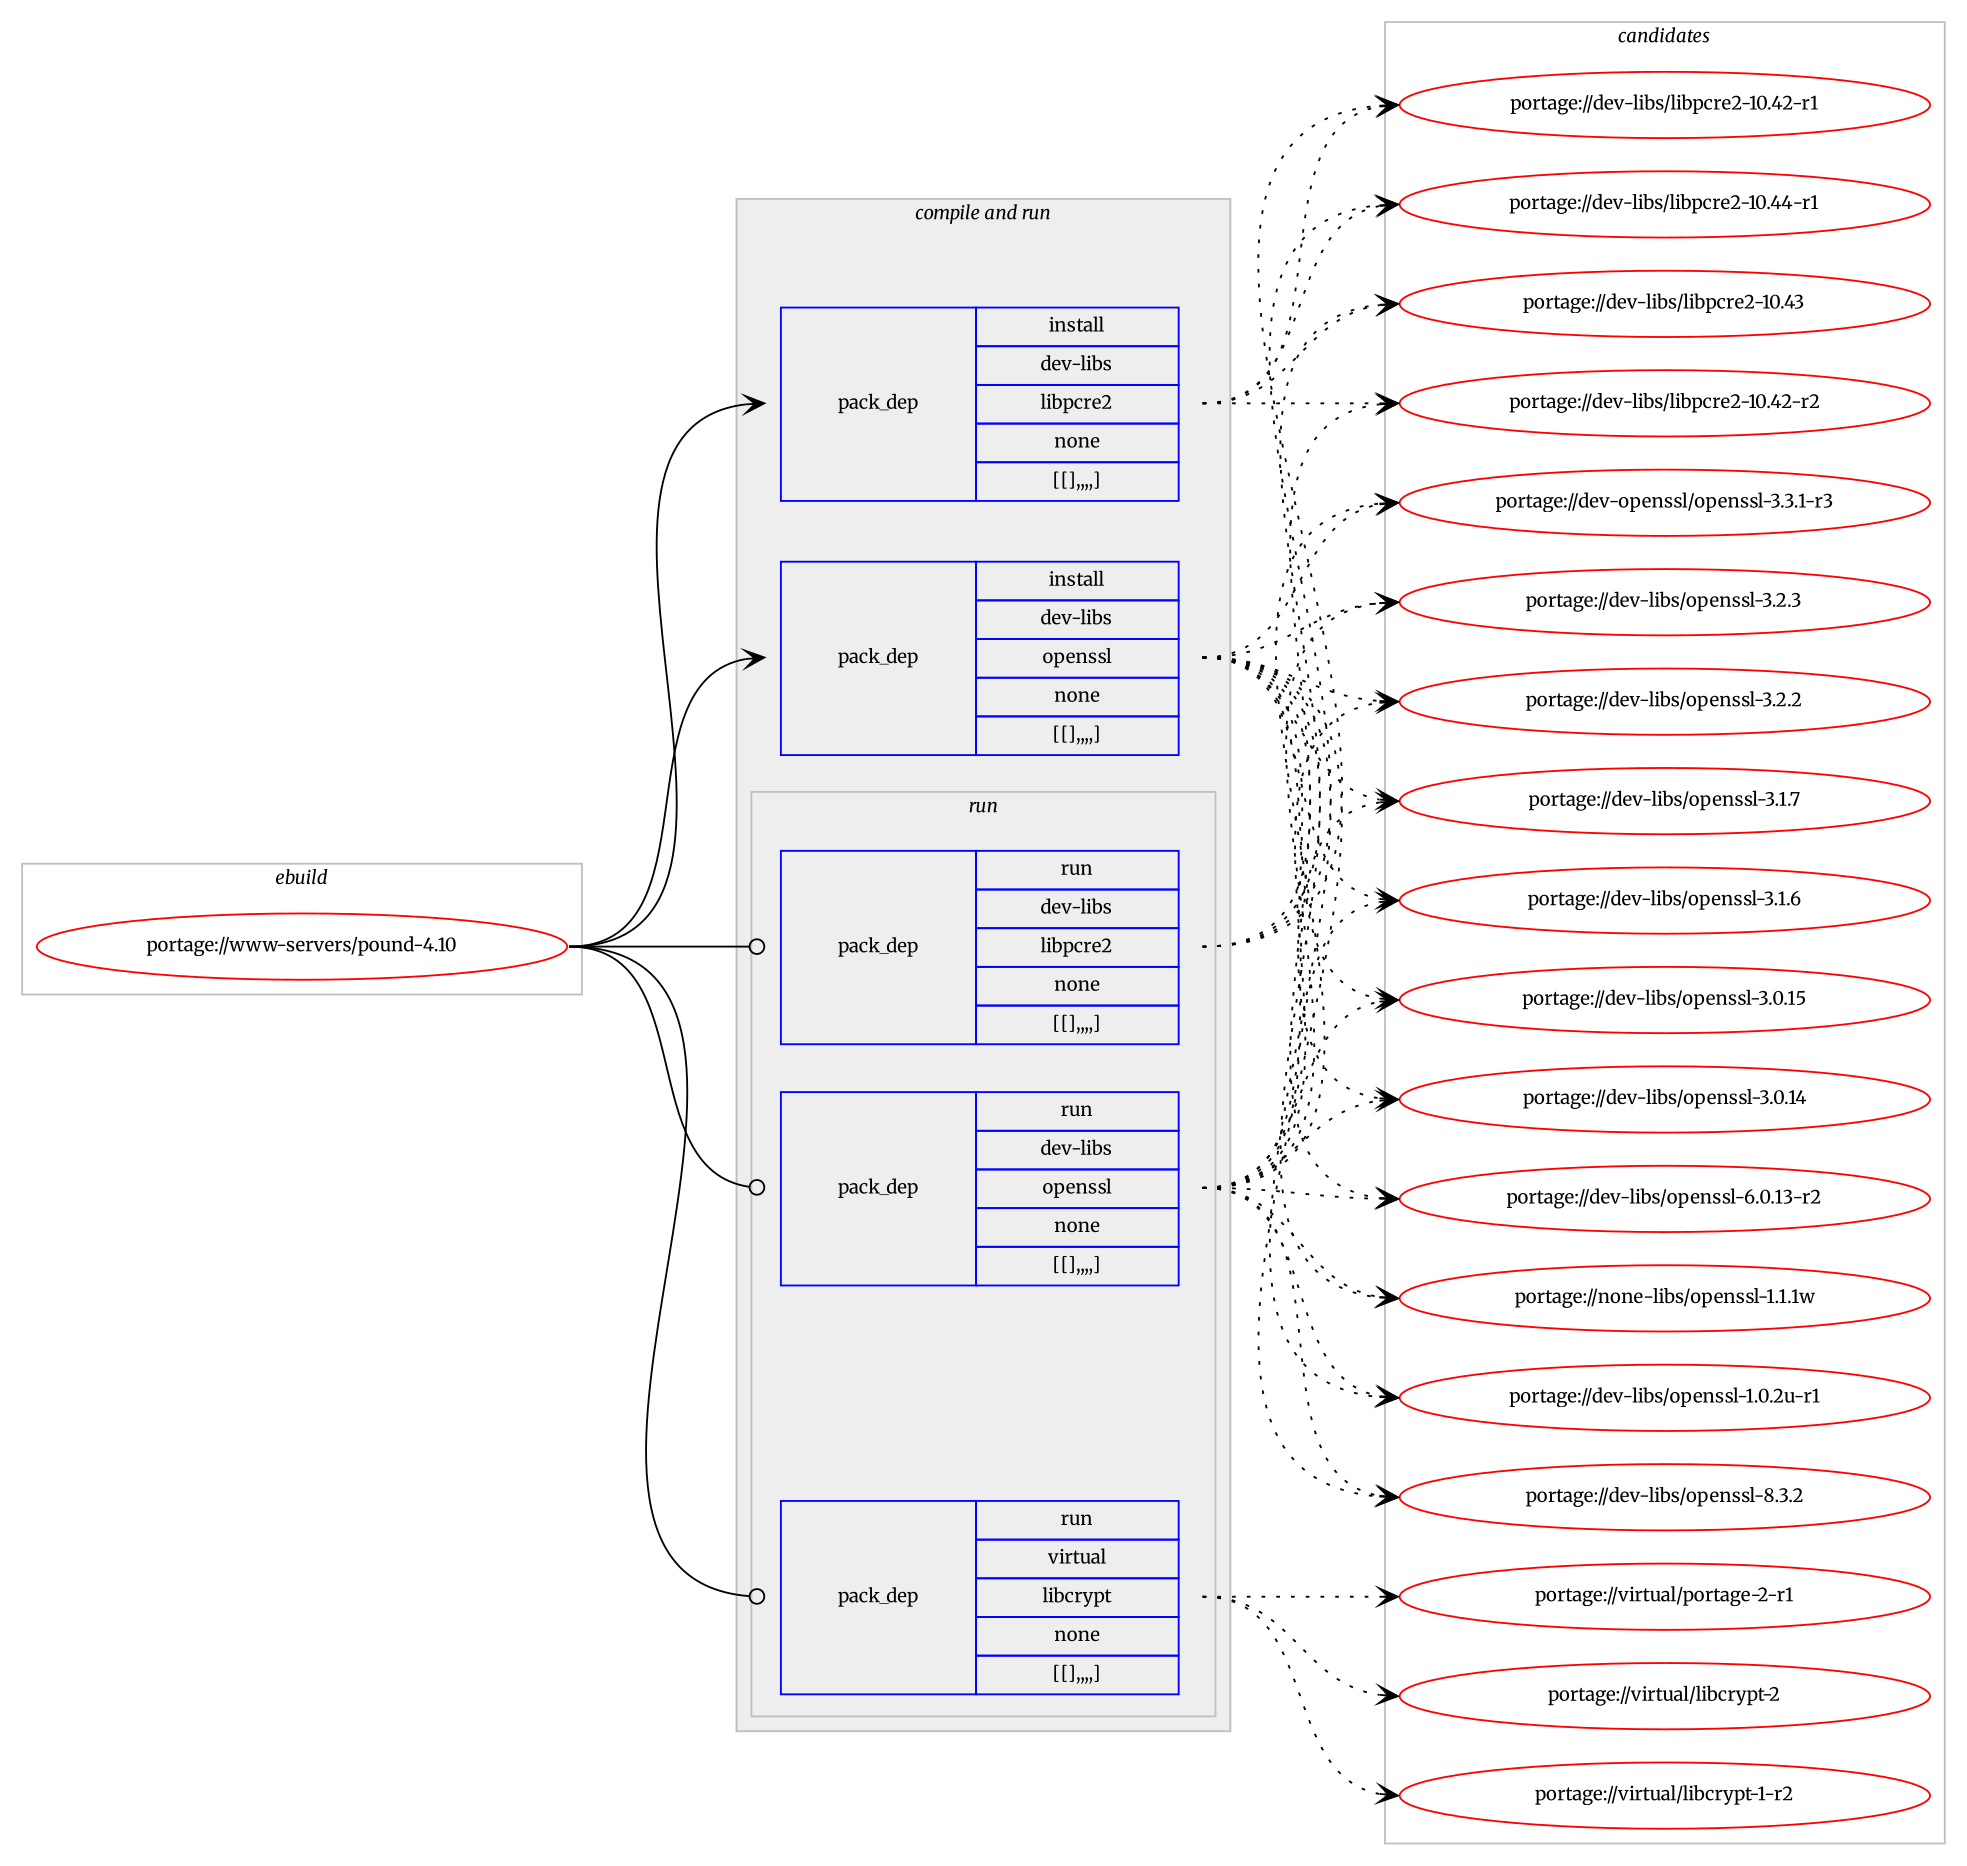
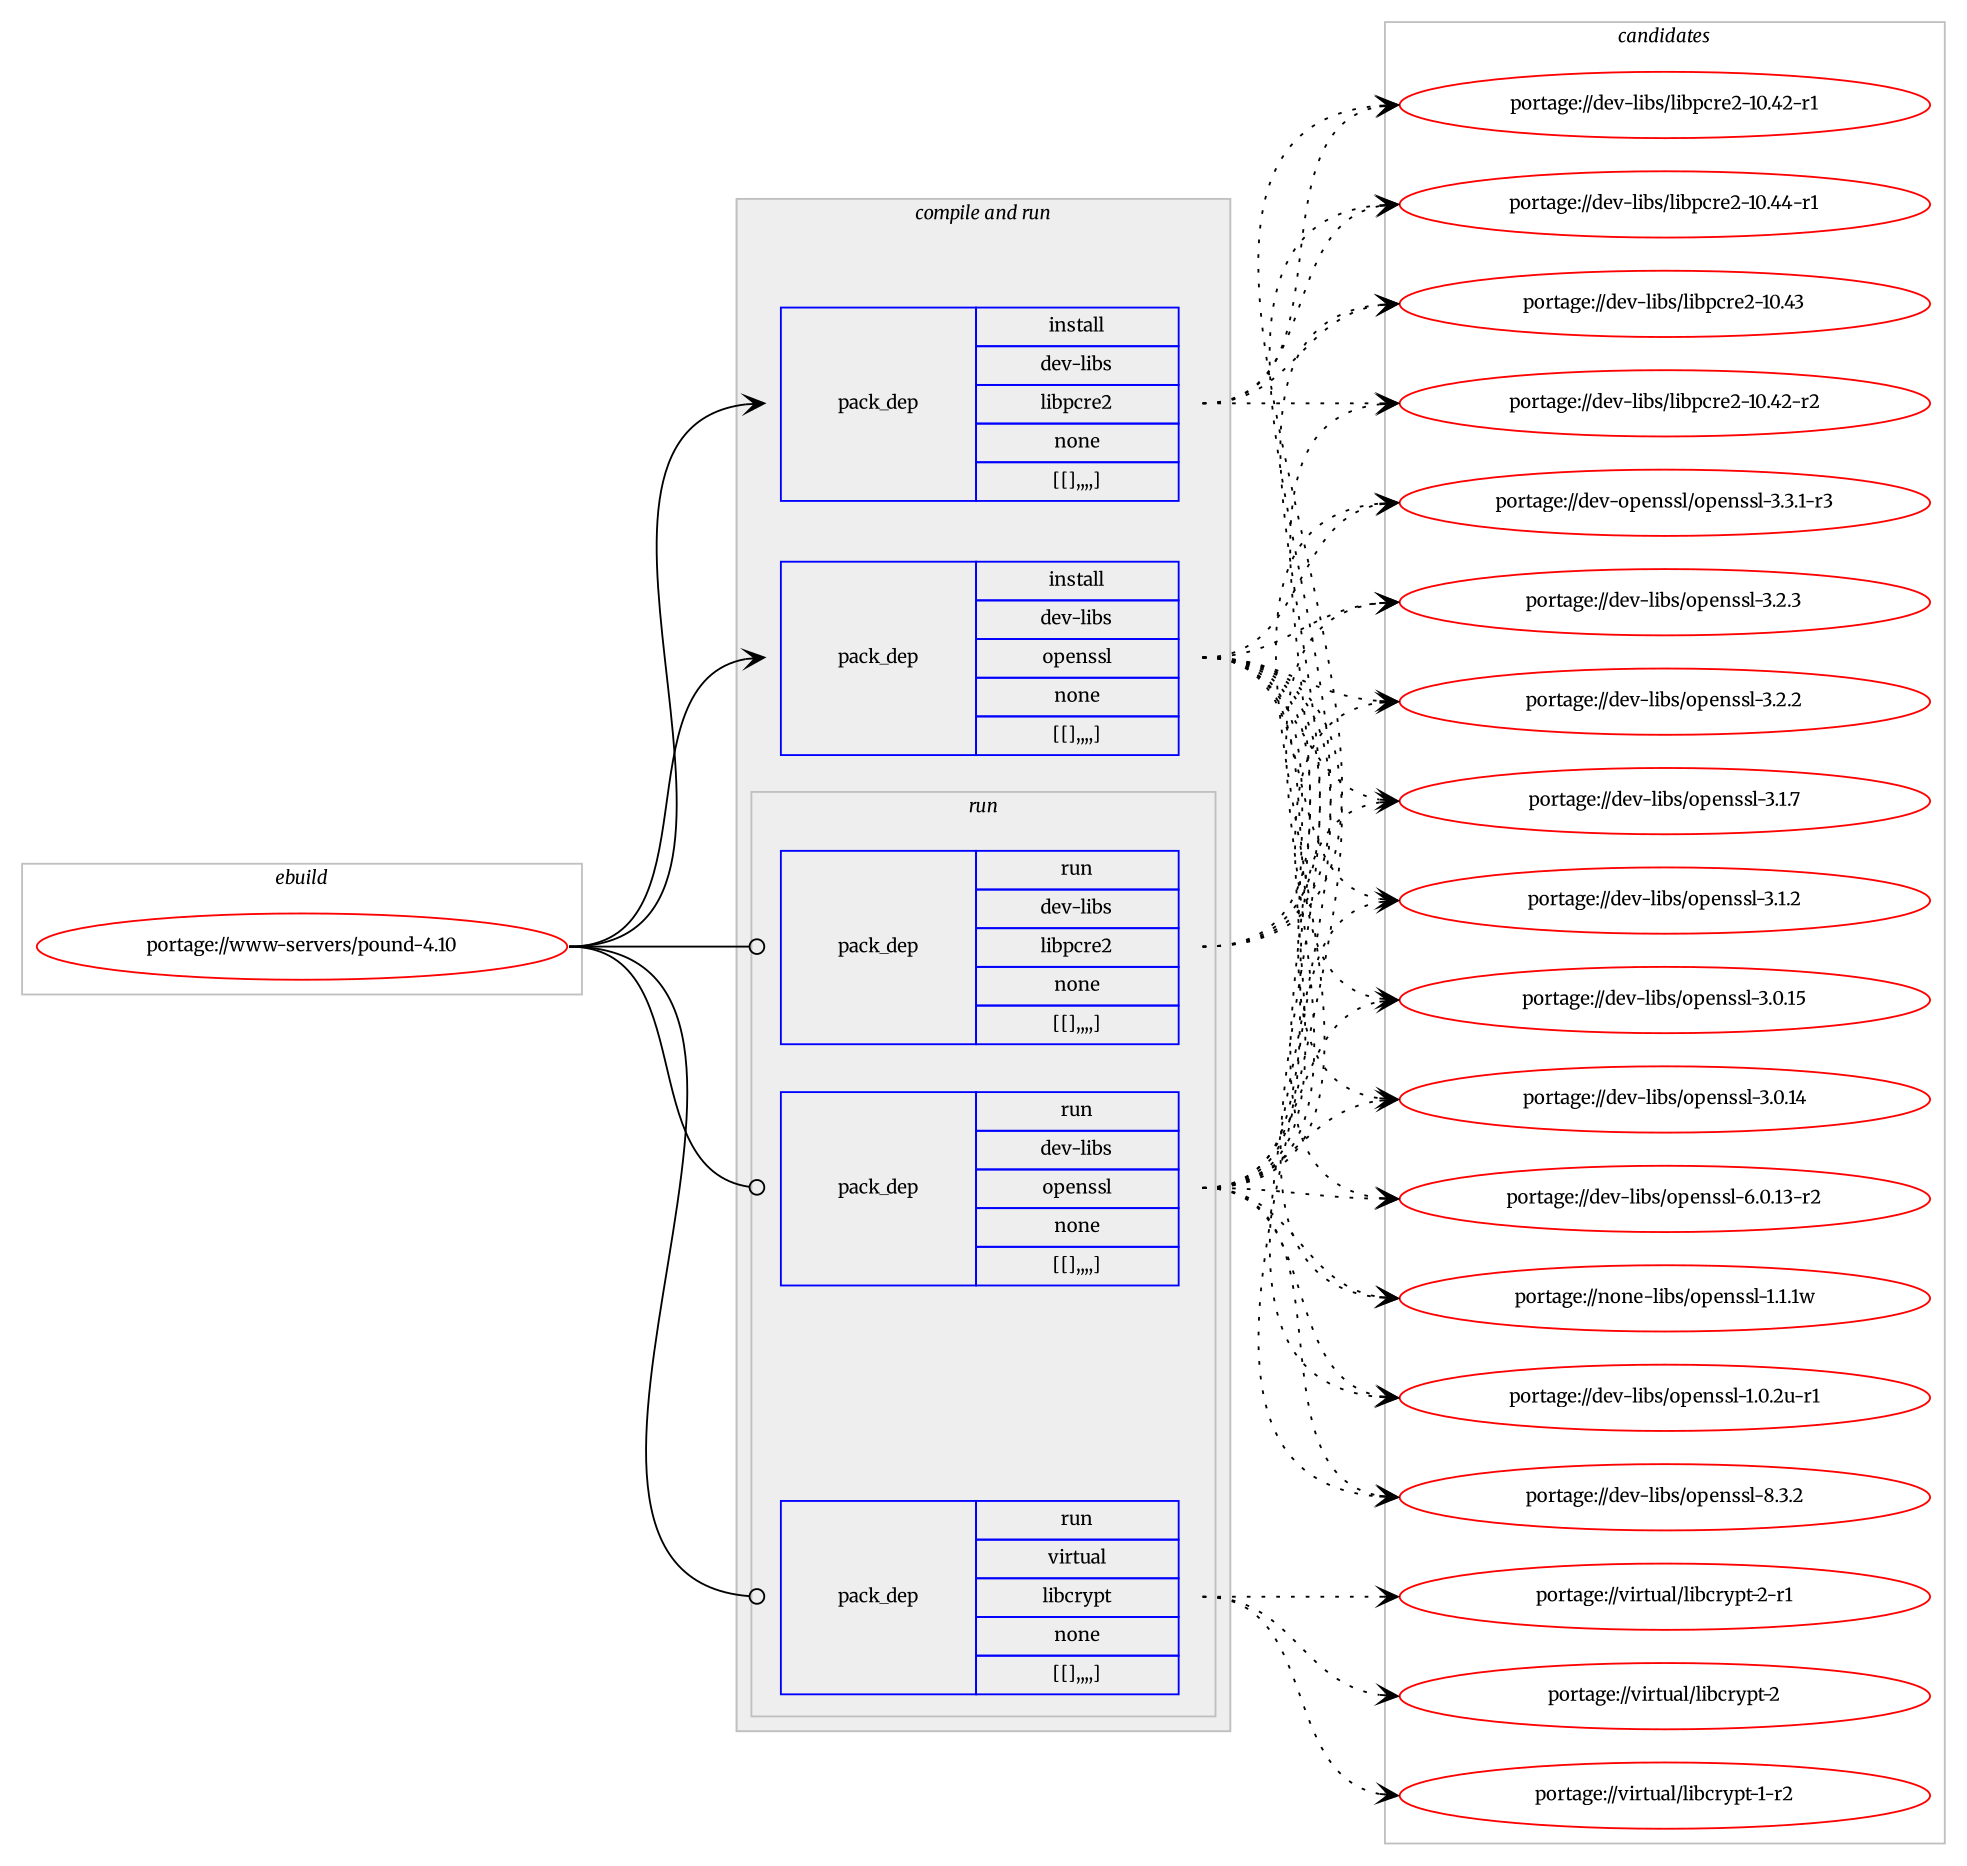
  digraph {
    compound=true
    concentrate=true
    fontname=Merriweather
    fontsize=10
    newrank=true
    rankdir=LR
    ranksep=1.5
    node [color=red fontname=Merriweather fontsize=10]
    edge [arrowhead=vee fontname=Merriweather headport=w style=dotted tailport=e weight=100]
    n1 [label="portage://www-servers/pound-4.10" width=4]
    n2 [color=blue label=<<TABLE BORDER="0" CELLBORDER="1" CELLSPACING="0" CELLPADDING="4" WIDTH="220"><TR><TD ROWSPAN="6" CELLPADDING="30">pack_dep</TD></TR><TR><TD WIDTH="110">install</TD></TR><TR><TD>dev-libs</TD></TR><TR><TD>libpcre2</TD></TR><TR><TD>none</TD></TR><TR><TD>[[],,,,]</TD></TR></TABLE>> shape=none]
    n3 [color=blue label=<<TABLE BORDER="0" CELLBORDER="1" CELLSPACING="0" CELLPADDING="4" WIDTH="220"><TR><TD ROWSPAN="6" CELLPADDING="30">pack_dep</TD></TR><TR><TD WIDTH="110">install</TD></TR><TR><TD>dev-libs</TD></TR><TR><TD>openssl</TD></TR><TR><TD>none</TD></TR><TR><TD>[[],,,,]</TD></TR></TABLE>> shape=none]
    n4 [color=blue label=<<TABLE BORDER="0" CELLBORDER="1" CELLSPACING="0" CELLPADDING="4" WIDTH="220"><TR><TD ROWSPAN="6" CELLPADDING="30">pack_dep</TD></TR><TR><TD WIDTH="110">run</TD></TR><TR><TD>dev-libs</TD></TR><TR><TD>libpcre2</TD></TR><TR><TD>none</TD></TR><TR><TD>[[],,,,]</TD></TR></TABLE>> shape=none]
    n5 [color=blue label=<<TABLE BORDER="0" CELLBORDER="1" CELLSPACING="0" CELLPADDING="4" WIDTH="220"><TR><TD ROWSPAN="6" CELLPADDING="30">pack_dep</TD></TR><TR><TD WIDTH="110">run</TD></TR><TR><TD>dev-libs</TD></TR><TR><TD>openssl</TD></TR><TR><TD>none</TD></TR><TR><TD>[[],,,,]</TD></TR></TABLE>> shape=none]
    n6 [color=blue label=<<TABLE BORDER="0" CELLBORDER="1" CELLSPACING="0" CELLPADDING="4" WIDTH="220"><TR><TD ROWSPAN="6" CELLPADDING="30">pack_dep</TD></TR><TR><TD WIDTH="110">run</TD></TR><TR><TD>virtual</TD></TR><TR><TD>libcrypt</TD></TR><TR><TD>none</TD></TR><TR><TD>[[],,,,]</TD></TR></TABLE>> shape=none]
    n7 [label="portage://dev-libs/libpcre2-10.44-r1" width=4]
    n8 [label="portage://dev-libs/libpcre2-10.43" width=4]
    n9 [label="portage://dev-libs/libpcre2-10.42-r2" width=4]
    n10 [label="portage://dev-libs/libpcre2-10.42-r1" width=4]
    n11 [label="portage://dev-libs/openssl-8.3.2" width=4]
    n12 [label="portage://dev-openssl/openssl-3.3.1-r3" width=4]
    n13 [label="portage://dev-libs/openssl-3.2.3" width=4]
    n14 [label="portage://dev-libs/openssl-3.2.2" width=4]
    n15 [label="portage://dev-libs/openssl-3.1.7" width=4]
-   n16 [label="portage://dev-libs/openssl-3.1.6" width=4]
+   n16 [label="portage://dev-libs/openssl-3.1.2" width=4]
    n17 [label="portage://dev-libs/openssl-3.0.15" width=4]
    n18 [label="portage://dev-libs/openssl-3.0.14" width=4]
    n19 [label="portage://dev-libs/openssl-6.0.13-r2" width=4]
    n20 [label="portage://none-libs/openssl-1.1.1w" width=4]
    n21 [label="portage://dev-libs/openssl-1.0.2u-r1" width=4]
-   n22 [label="portage://virtual/portage-2-r1" width=4]
+   n22 [label="portage://virtual/libcrypt-2-r1" width=4]
    n23 [label="portage://virtual/libcrypt-2" width=4]
    n24 [label="portage://virtual/libcrypt-1-r2" width=4]
    subgraph cluster_1 {
      color=gray
      label=<<i>ebuild</i>>
      n1
    }
    subgraph cluster_2 {
      color=gray
      label=<<i>dependencies</i>>
      subgraph cluster_3 {
        color=gray
        fillcolor="#eeeeee"
        label=<<i>compile</i>>
        style=filled
        subgraph sub_4 {
          color=gray
          fillcolor="#eeeeee"
          label=<<i>compile</i>>
          style=filled
          n2
        }
        subgraph sub_5 {
          color=gray
          fillcolor="#eeeeee"
          label=<<i>compile</i>>
          style=filled
          n3
        }
      }
      subgraph cluster_6 {
        color=gray
        fillcolor="#eeeeee"
        label=<<i>compile and run</i>>
        style=filled
      }
      subgraph cluster_7 {
        color=gray
        fillcolor="#eeeeee"
        label=<<i>run</i>>
        style=filled
        subgraph sub_8 {
          color=gray
          fillcolor="#eeeeee"
          label=<<i>run</i>>
          style=filled
          n4
        }
        subgraph sub_9 {
          color=gray
          fillcolor="#eeeeee"
          label=<<i>run</i>>
          style=filled
          n5
        }
        subgraph sub_10 {
          color=gray
          fillcolor="#eeeeee"
          label=<<i>run</i>>
          style=filled
          n6
        }
      }
    }
    subgraph cluster_11 {
      color=gray
      label=<<i>candidates</i>>
      rank=same
      subgraph sub_12 {
        color=black
        label=<<i>candidates</i>>
        nodesep=1
        rank=same
        n7
        n8
        n9
        n10
      }
      subgraph sub_13 {
        color=black
        label=<<i>candidates</i>>
        nodesep=1
        rank=same
        n11
        n12
        n13
        n14
        n15
        n16
        n17
        n18
        n19
        n20
        n21
      }
      subgraph sub_14 {
        color=black
        label=<<i>candidates</i>>
        nodesep=1
        rank=same
        n7
        n8
        n9
        n10
      }
      subgraph sub_15 {
        color=black
        label=<<i>candidates</i>>
        nodesep=1
        rank=same
        n11
        n12
        n13
        n14
        n15
        n16
        n17
        n18
        n19
        n20
        n21
      }
      subgraph sub_16 {
        color=black
        label=<<i>candidates</i>>
        nodesep=1
        rank=same
        n22
        n23
        n24
      }
    }
    n1 -> n2 [style=solid weight=20]
    n1 -> n3 [style=solid weight=20]
    n1 -> n4 [arrowhead=odot style=solid weight=20]
    n1 -> n5 [arrowhead=odot style=solid weight=20]
    n1 -> n6 [arrowhead=odot style=solid weight=20]
    n2 -> n7
    n2 -> n8
    n2 -> n9
    n2 -> n10
    n3 -> n11
    n3 -> n12
    n3 -> n13
    n3 -> n14
    n3 -> n15
    n3 -> n16
    n3 -> n17
    n3 -> n18
    n3 -> n19
    n3 -> n20
    n3 -> n21
    n4 -> n7
    n4 -> n8
    n4 -> n9
    n4 -> n10
    n5 -> n11
    n5 -> n12
    n5 -> n13
    n5 -> n14
    n5 -> n15
    n5 -> n16
    n5 -> n17
    n5 -> n18
    n5 -> n19
    n5 -> n20
    n5 -> n21
    n6 -> n22
    n6 -> n23
    n6 -> n24
  }
